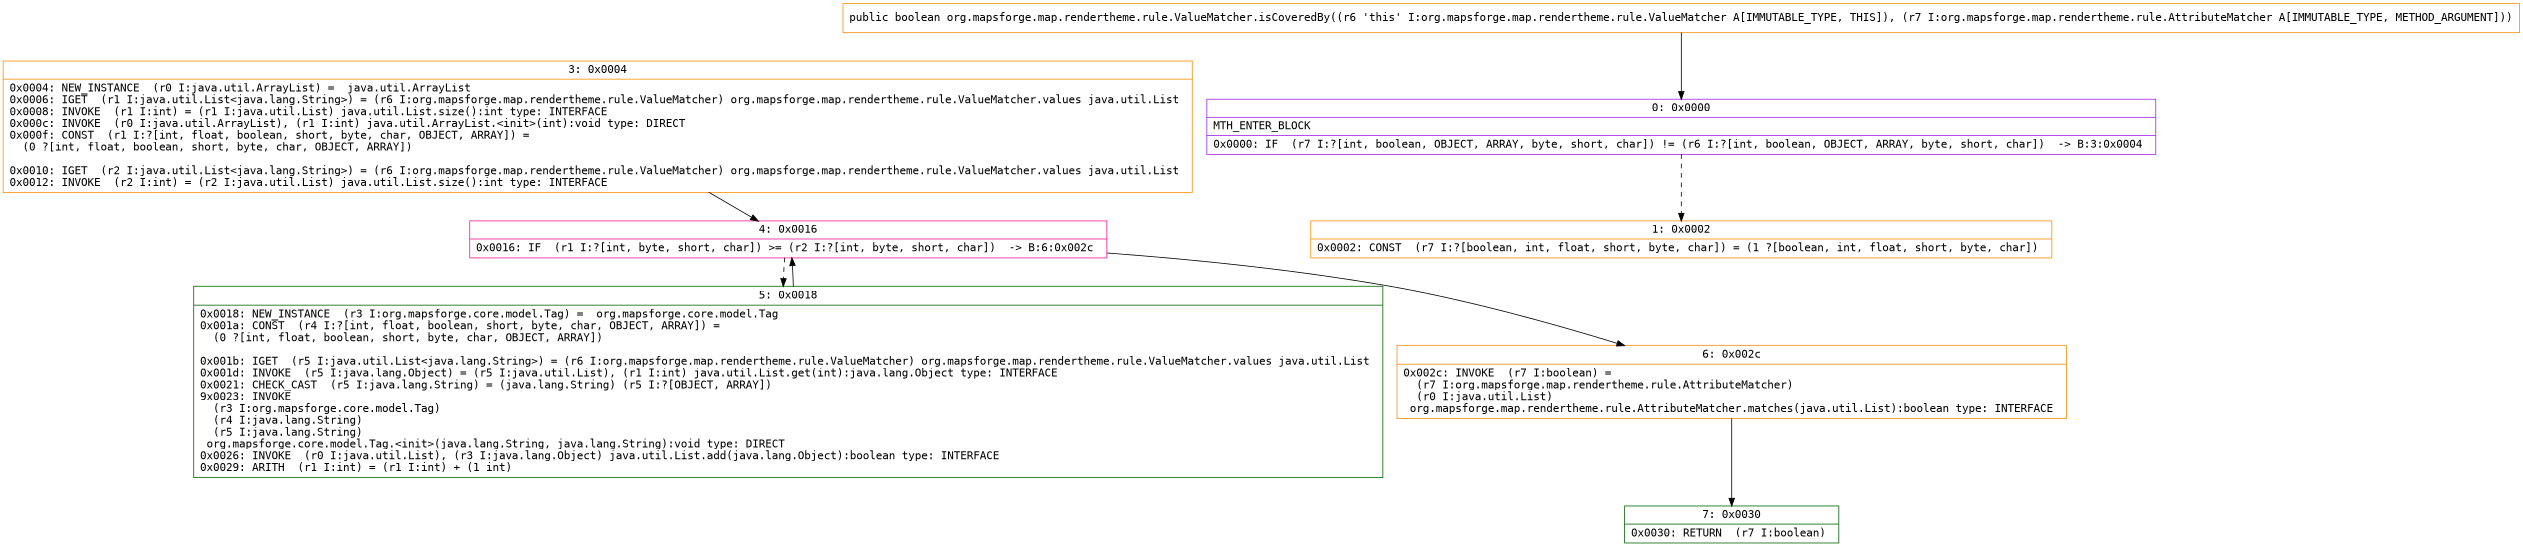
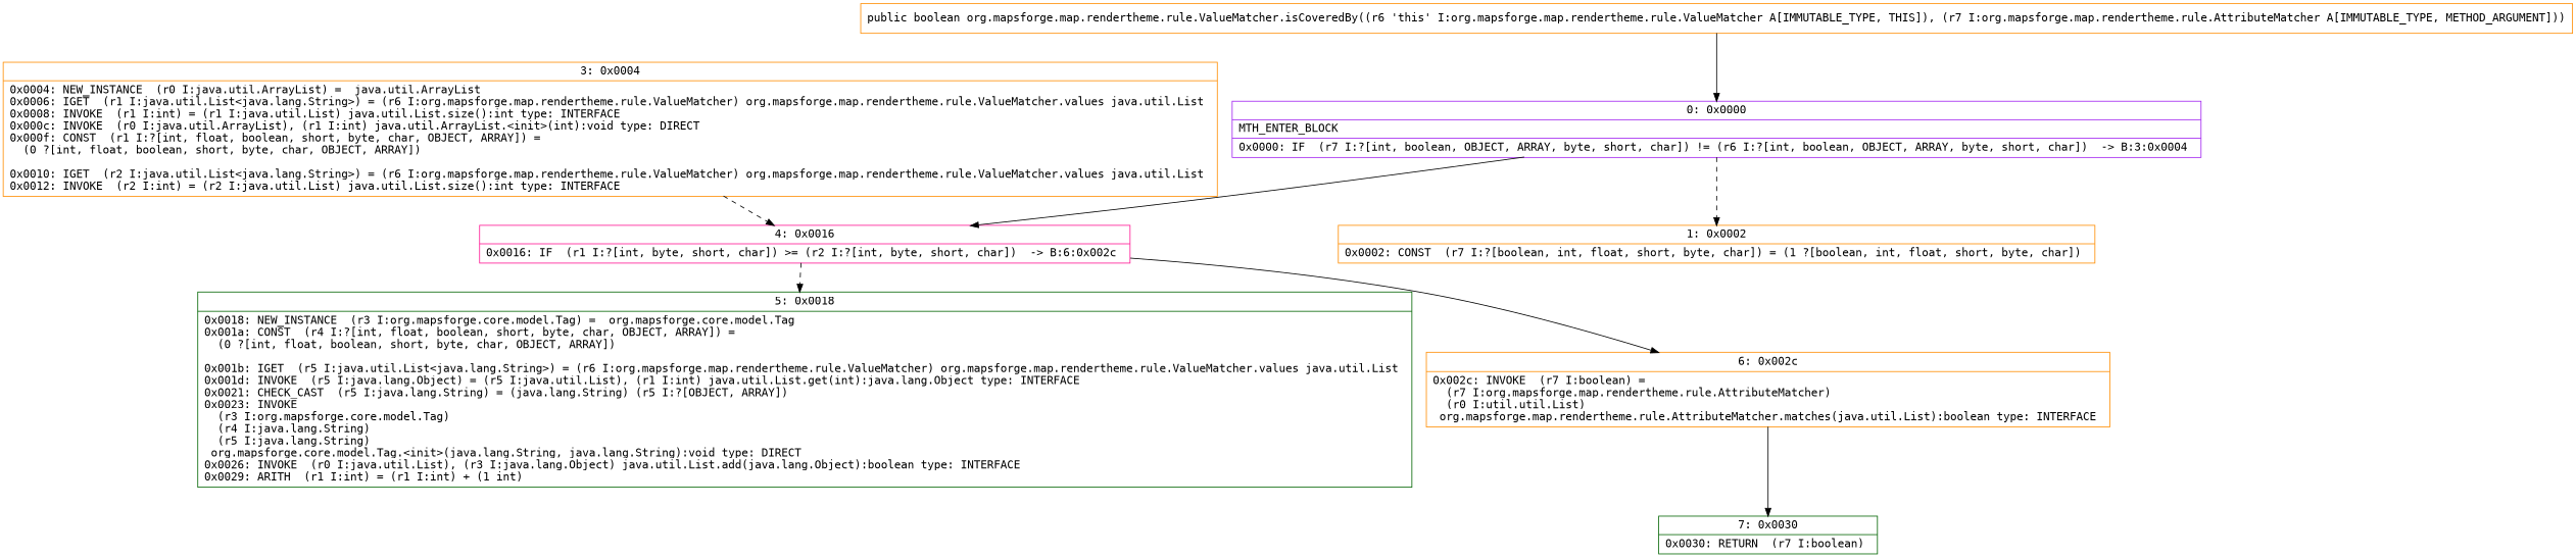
  digraph {
    fontname="DejaVu Sans Mono"
    node [color=darkorange fontname="DejaVu Sans Mono" shape=record]
    edge [fontname="DejaVu Sans Mono"]
    n1 [color=purple label="{0\:\ 0x0000|MTH_ENTER_BLOCK\l|0x0000: IF  (r7 I:?[int, boolean, OBJECT, ARRAY, byte, short, char]) != (r6 I:?[int, boolean, OBJECT, ARRAY, byte, short, char])  \-\> B:3:0x0004 \l}"]
    n2 [label="{1\:\ 0x0002|0x0002: CONST  (r7 I:?[boolean, int, float, short, byte, char]) = (1 ?[boolean, int, float, short, byte, char]) \l}"]
    n3 [label="{3\:\ 0x0004|0x0004: NEW_INSTANCE  (r0 I:java.util.ArrayList) =  java.util.ArrayList \l0x0006: IGET  (r1 I:java.util.List\<java.lang.String\>) = (r6 I:org.mapsforge.map.rendertheme.rule.ValueMatcher) org.mapsforge.map.rendertheme.rule.ValueMatcher.values java.util.List \l0x0008: INVOKE  (r1 I:int) = (r1 I:java.util.List) java.util.List.size():int type: INTERFACE \l0x000c: INVOKE  (r0 I:java.util.ArrayList), (r1 I:int) java.util.ArrayList.\<init\>(int):void type: DIRECT \l0x000f: CONST  (r1 I:?[int, float, boolean, short, byte, char, OBJECT, ARRAY]) = \l  (0 ?[int, float, boolean, short, byte, char, OBJECT, ARRAY])\l \l0x0010: IGET  (r2 I:java.util.List\<java.lang.String\>) = (r6 I:org.mapsforge.map.rendertheme.rule.ValueMatcher) org.mapsforge.map.rendertheme.rule.ValueMatcher.values java.util.List \l0x0012: INVOKE  (r2 I:int) = (r2 I:java.util.List) java.util.List.size():int type: INTERFACE \l}"]
    n4 [color=deeppink label="{4\:\ 0x0016|0x0016: IF  (r1 I:?[int, byte, short, char]) \>= (r2 I:?[int, byte, short, char])  \-\> B:6:0x002c \l}"]
-   n5 [color=darkgreen label="{5\:\ 0x0018|0x0018: NEW_INSTANCE  (r3 I:org.mapsforge.core.model.Tag) =  org.mapsforge.core.model.Tag \l0x001a: CONST  (r4 I:?[int, float, boolean, short, byte, char, OBJECT, ARRAY]) = \l  (0 ?[int, float, boolean, short, byte, char, OBJECT, ARRAY])\l \l0x001b: IGET  (r5 I:java.util.List\<java.lang.String\>) = (r6 I:org.mapsforge.map.rendertheme.rule.ValueMatcher) org.mapsforge.map.rendertheme.rule.ValueMatcher.values java.util.List \l0x001d: INVOKE  (r5 I:java.lang.Object) = (r5 I:java.util.List), (r1 I:int) java.util.List.get(int):java.lang.Object type: INTERFACE \l0x0021: CHECK_CAST  (r5 I:java.lang.String) = (java.lang.String) (r5 I:?[OBJECT, ARRAY]) \l9x0023: INVOKE  \l  (r3 I:org.mapsforge.core.model.Tag)\l  (r4 I:java.lang.String)\l  (r5 I:java.lang.String)\l org.mapsforge.core.model.Tag.\<init\>(java.lang.String, java.lang.String):void type: DIRECT \l0x0026: INVOKE  (r0 I:java.util.List), (r3 I:java.lang.Object) java.util.List.add(java.lang.Object):boolean type: INTERFACE \l0x0029: ARITH  (r1 I:int) = (r1 I:int) + (1 int) \l}"]
-   n6 [label="{6\:\ 0x002c|0x002c: INVOKE  (r7 I:boolean) = \l  (r7 I:org.mapsforge.map.rendertheme.rule.AttributeMatcher)\l  (r0 I:java.util.List)\l org.mapsforge.map.rendertheme.rule.AttributeMatcher.matches(java.util.List):boolean type: INTERFACE \l}"]
+   n5 [color=darkgreen label="{5\:\ 0x0018|0x0018: NEW_INSTANCE  (r3 I:org.mapsforge.core.model.Tag) =  org.mapsforge.core.model.Tag \l0x001a: CONST  (r4 I:?[int, float, boolean, short, byte, char, OBJECT, ARRAY]) = \l  (0 ?[int, float, boolean, short, byte, char, OBJECT, ARRAY])\l \l0x001b: IGET  (r5 I:java.util.List\<java.lang.String\>) = (r6 I:org.mapsforge.map.rendertheme.rule.ValueMatcher) org.mapsforge.map.rendertheme.rule.ValueMatcher.values java.util.List \l0x001d: INVOKE  (r5 I:java.lang.Object) = (r5 I:java.util.List), (r1 I:int) java.util.List.get(int):java.lang.Object type: INTERFACE \l0x0021: CHECK_CAST  (r5 I:java.lang.String) = (java.lang.String) (r5 I:?[OBJECT, ARRAY]) \l0x0023: INVOKE  \l  (r3 I:org.mapsforge.core.model.Tag)\l  (r4 I:java.lang.String)\l  (r5 I:java.lang.String)\l org.mapsforge.core.model.Tag.\<init\>(java.lang.String, java.lang.String):void type: DIRECT \l0x0026: INVOKE  (r0 I:java.util.List), (r3 I:java.lang.Object) java.util.List.add(java.lang.Object):boolean type: INTERFACE \l0x0029: ARITH  (r1 I:int) = (r1 I:int) + (1 int) \l}"]
+   n6 [label="{6\:\ 0x002c|0x002c: INVOKE  (r7 I:boolean) = \l  (r7 I:org.mapsforge.map.rendertheme.rule.AttributeMatcher)\l  (r0 I:util.util.List)\l org.mapsforge.map.rendertheme.rule.AttributeMatcher.matches(java.util.List):boolean type: INTERFACE \l}"]
    n7 [color=darkgreen label="{7\:\ 0x0030|0x0030: RETURN  (r7 I:boolean) \l}"]
    n8 [label="{public boolean org.mapsforge.map.rendertheme.rule.ValueMatcher.isCoveredBy((r6 'this' I:org.mapsforge.map.rendertheme.rule.ValueMatcher A[IMMUTABLE_TYPE, THIS]), (r7 I:org.mapsforge.map.rendertheme.rule.AttributeMatcher A[IMMUTABLE_TYPE, METHOD_ARGUMENT])) }"]
    n1 -> n2 [style=dashed]
-   n3 -> n4
+   n3 -> n4 [style=dashed]
    n4 -> n5 [style=dashed]
    n4 -> n6
-   n5 -> n4
+   n1 -> n4
    n6 -> n7
    n8 -> n1
  }
